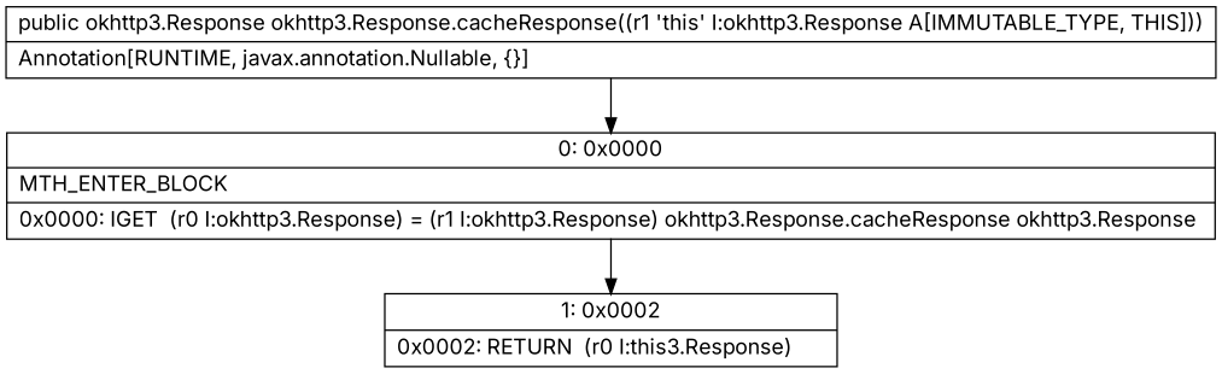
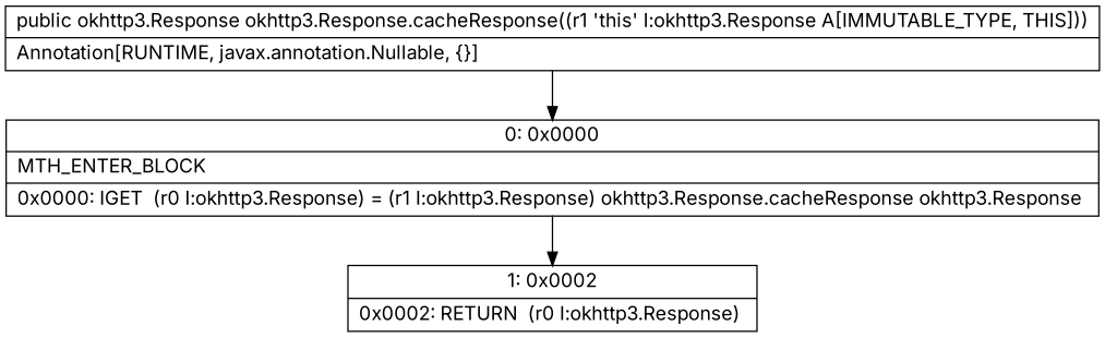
  digraph {
    fontname=Inter
    node [shape=record fontname=Inter]
    edge [fontname=Inter]
    n1 [label="{0\:\ 0x0000|MTH_ENTER_BLOCK\l|0x0000: IGET  (r0 I:okhttp3.Response) = (r1 I:okhttp3.Response) okhttp3.Response.cacheResponse okhttp3.Response \l}"]
-   n2 [label="{1\:\ 0x0002|0x0002: RETURN  (r0 I:this3.Response) \l}"]
+   n2 [label="{1\:\ 0x0002|0x0002: RETURN  (r0 I:okhttp3.Response) \l}"]
    n3 [label="{public okhttp3.Response okhttp3.Response.cacheResponse((r1 'this' I:okhttp3.Response A[IMMUTABLE_TYPE, THIS]))  | Annotation[RUNTIME, javax.annotation.Nullable, \{\}]\l}"]
    n1 -> n2
    n3 -> n1
  }
